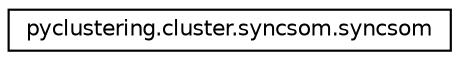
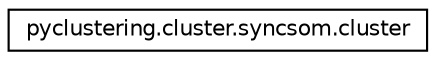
  digraph {
    rankdir=LR
-   n1 [color=black fillcolor=white fontname=Helvetica fontsize=10 height=0.2 label="pyclustering.cluster.syncsom.syncsom" shape=record style=filled width=0.4]
+   n1 [color=black fillcolor=white fontname=Helvetica fontsize=10 height=0.2 label="pyclustering.cluster.syncsom.cluster" shape=record style=filled width=0.4]
  }
